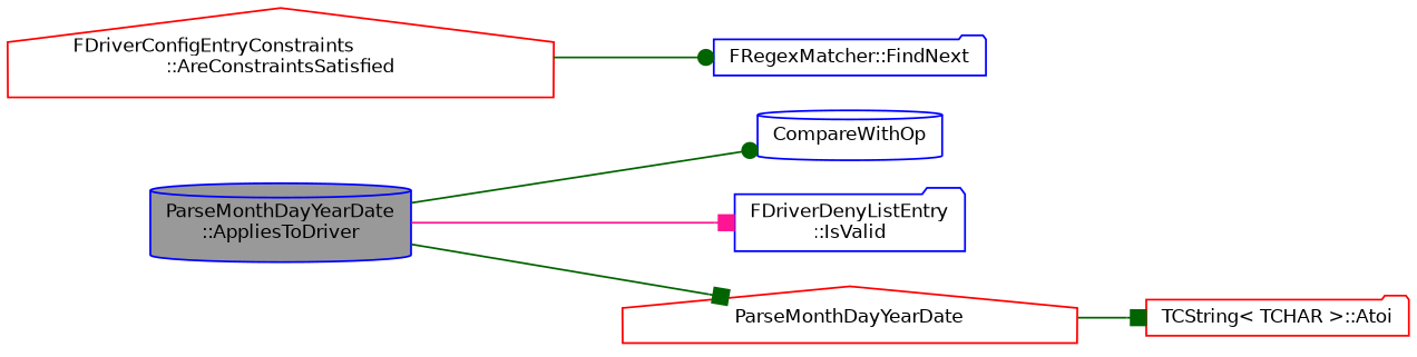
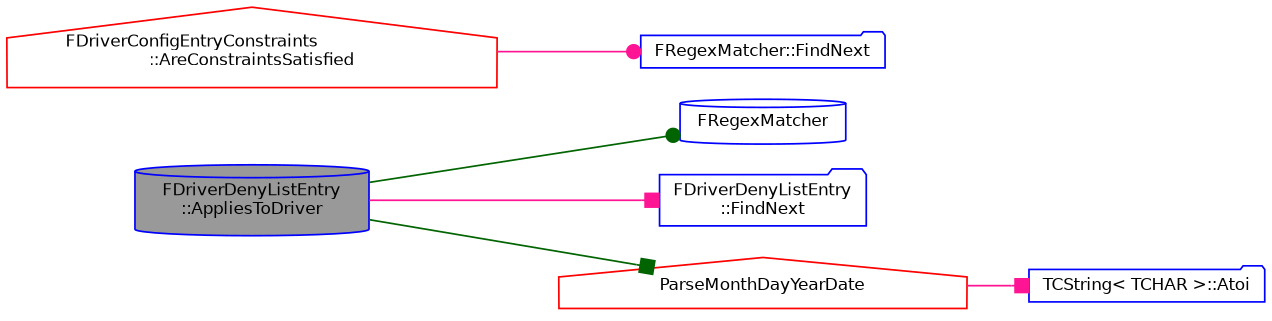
  digraph {
    fontname="DejaVu Sans"
    rankdir=LR
    node [color=blue fillcolor=white fontname="DejaVu Sans" fontsize=10 shape=folder style=filled]
    edge [arrowhead=box color=darkgreen fontname="DejaVu Sans" fontsize=10 labelfontname=Helvetica labelfontsize=10 style=solid]
-   n1 [fillcolor=grey60 fontcolor=black height=0.2 label="ParseMonthDayYearDate\l::AppliesToDriver" shape=cylinder width=0.4]
-   n2 [height=0.2 label=CompareWithOp shape=cylinder width=0.4]
-   n3 [height=0.2 label="FDriverDenyListEntry\l::IsValid" width=0.4]
+   n1 [fillcolor=grey60 fontcolor=black height=0.2 label="FDriverDenyListEntry\l::AppliesToDriver" shape=cylinder width=0.4]
+   n2 [height=0.2 label=FRegexMatcher shape=cylinder width=0.4]
+   n3 [height=0.2 label="FDriverDenyListEntry\l::FindNext" width=0.4]
    n4 [color=red height=0.2 label=ParseMonthDayYearDate shape=house width=0.4]
    n5 [color=red height=0.2 label="FDriverConfigEntryConstraints\l::AreConstraintsSatisfied" shape=house width=0.4]
    n6 [height=0.2 label="FRegexMatcher::FindNext" width=0.4]
-   n7 [color=red height=0.2 label="TCString\< TCHAR \>::Atoi" width=0.4]
+   n7 [height=0.2 label="TCString\< TCHAR \>::Atoi" width=0.4]
    n1 -> n2 [arrowhead=dot]
    n1 -> n3 [color=deeppink]
    n1 -> n4
-   n4 -> n7
-   n5 -> n6 [arrowhead=dot]
+   n4 -> n7 [color=deeppink]
+   n5 -> n6 [arrowhead=dot color=deeppink]
  }
